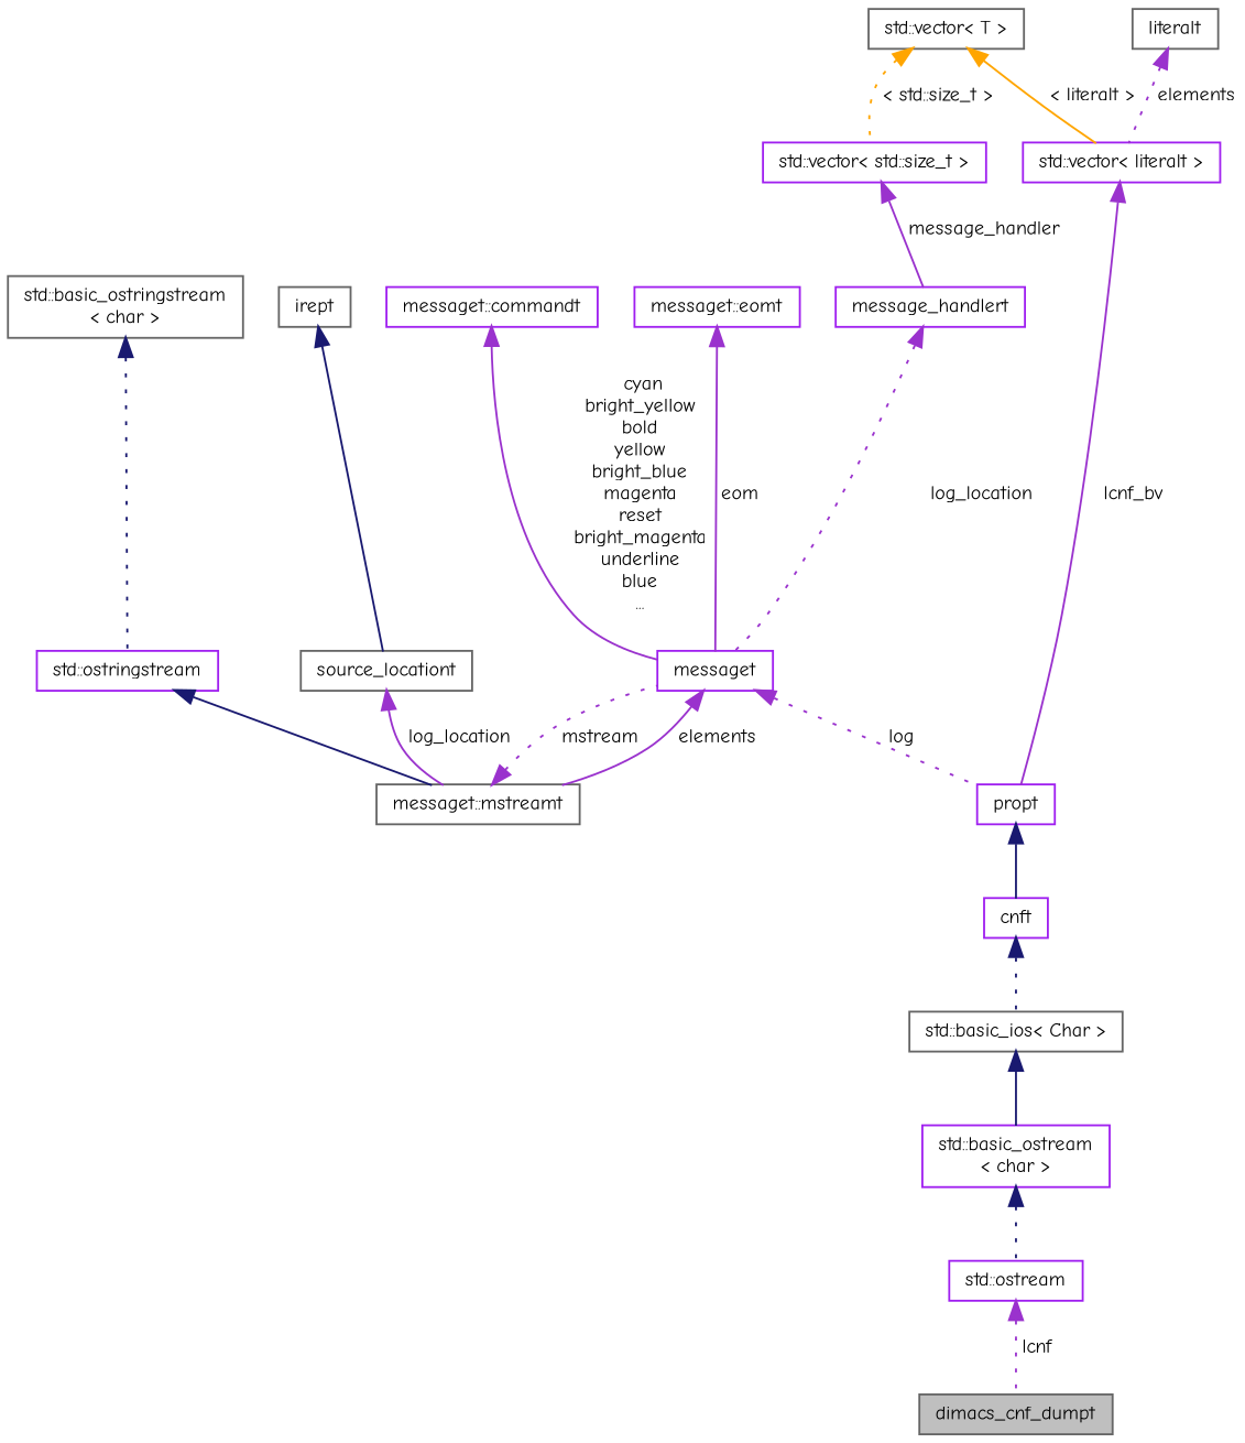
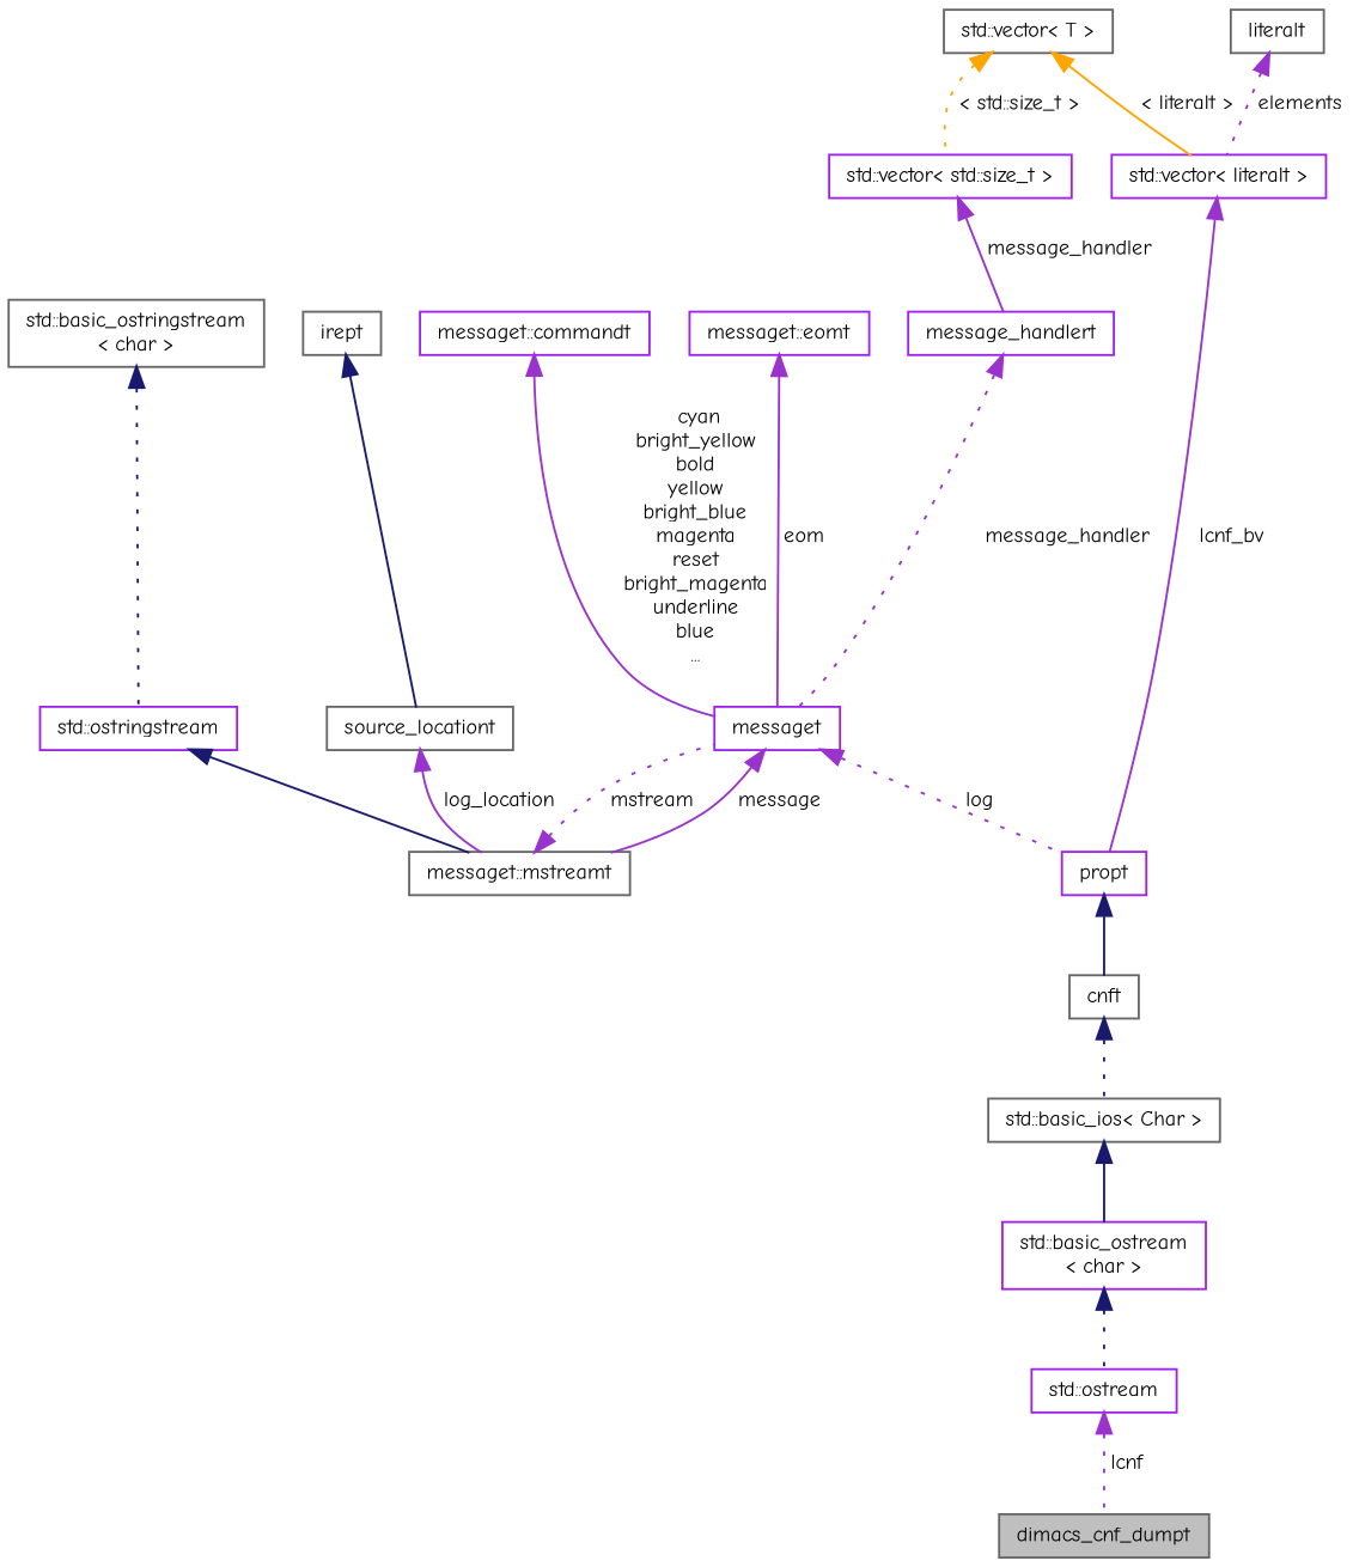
  digraph {
    fontname="Comic Neue"
    rankdir=TB
    node [color=purple fontname="Comic Neue" fontsize=10 shape=record]
    edge [color=darkorchid3 dir=back fontname="Comic Neue" fontsize=10 labelfontname=Helvetica labelfontsize=10 style=solid]
    n1 [color=gray40 fillcolor=grey75 fontcolor=black height=0.2 label=dimacs_cnf_dumpt style=filled width=0.4]
-   n2 [height=0.2 label=cnft width=0.4]
+   n2 [color=gray40 height=0.2 label=cnft width=0.4]
    n3 [color=gray40 height=0.2 label="std::basic_ios\< Char \>" width=0.4]
    n4 [height=0.2 label=propt width=0.4]
    n5 [height=0.2 label=messaget width=0.4]
    n6 [color=gray40 height=0.2 label="messaget::mstreamt" width=0.4]
    n7 [height=0.2 label=message_handlert width=0.4]
    n8 [height=0.2 label="std::vector\< std::size_t \>" width=0.4]
    n9 [color=gray40 height=0.2 label="std::vector\< T \>" width=0.4]
    n10 [height=0.2 label="std::vector\< literalt \>" width=0.4]
    n11 [height=0.2 label="messaget::commandt" width=0.4]
    n12 [height=0.2 label="std::ostringstream" width=0.4]
    n13 [color=gray40 height=0.2 label="std::basic_ostringstream\l\< char \>" width=0.4]
    n14 [color=gray40 height=0.2 label=source_locationt width=0.4]
    n15 [color=gray40 height=0.2 label=irept width=0.4]
    n16 [height=0.2 label="messaget::eomt" width=0.4]
    n17 [color=gray40 height=0.2 label=literalt width=0.4]
    n18 [height=0.2 label="std::ostream" width=0.4]
    n19 [height=0.2 label="std::basic_ostream\l\< char \>" width=0.4]
    n2 -> n3 [color=midnightblue style=dotted]
    n3 -> n19 [color=midnightblue]
    n4 -> n2 [color=midnightblue]
    n5 -> n4 [label=" log" style=dotted]
-   n5 -> n6 [label=" elements"]
+   n5 -> n6 [label=" message"]
    n6 -> n5 [label=" mstream" style=dotted]
-   n7 -> n5 [label=" log_location" style=dotted]
+   n7 -> n5 [label=" message_handler" style=dotted]
    n8 -> n7 [label=" message_handler"]
    n9 -> n8 [color=orange label=" \< std::size_t \>" style=dotted]
    n9 -> n10 [color=orange label=" \< literalt \>"]
    n10 -> n4 [label=" lcnf_bv"]
    n11 -> n5 [label=" cyan\nbright_yellow\nbold\nyellow\nbright_blue\nmagenta\nreset\nbright_magenta\nunderline\nblue\n..."]
    n12 -> n6 [color=midnightblue]
    n13 -> n12 [color=midnightblue style=dotted]
    n14 -> n6 [label=" log_location"]
    n15 -> n14 [color=midnightblue]
    n16 -> n5 [label=" eom"]
    n17 -> n10 [label=" elements" style=dotted]
    n18 -> n1 [label=" lcnf" style=dotted]
    n19 -> n18 [color=midnightblue style=dotted]
  }
